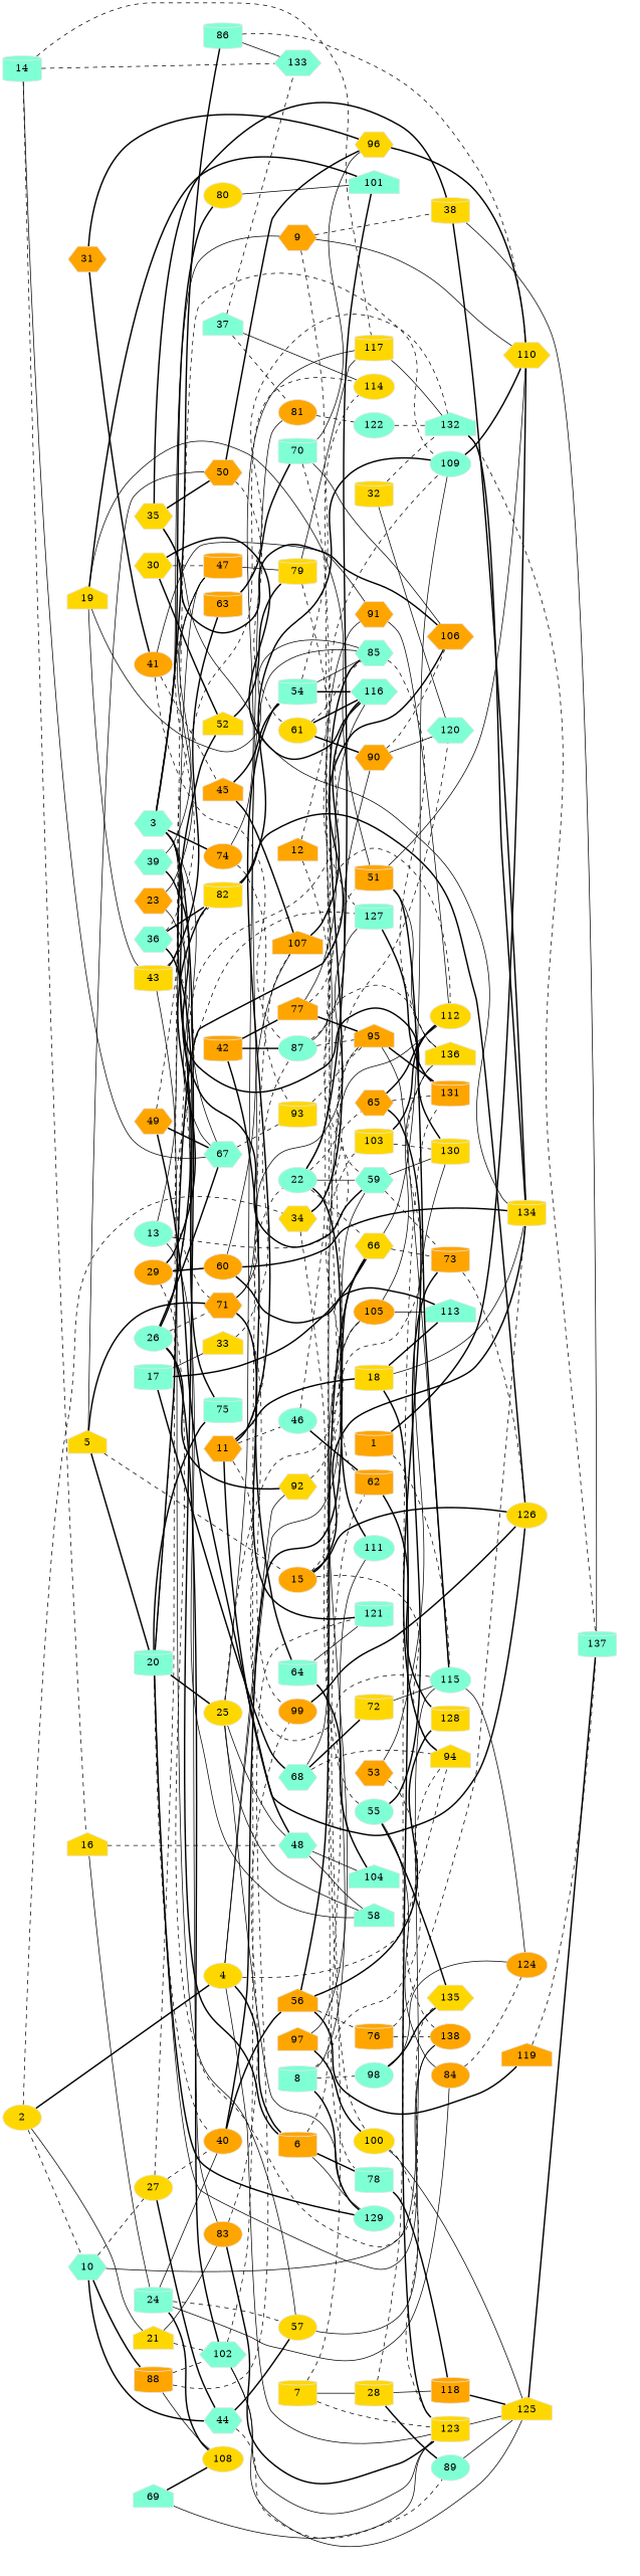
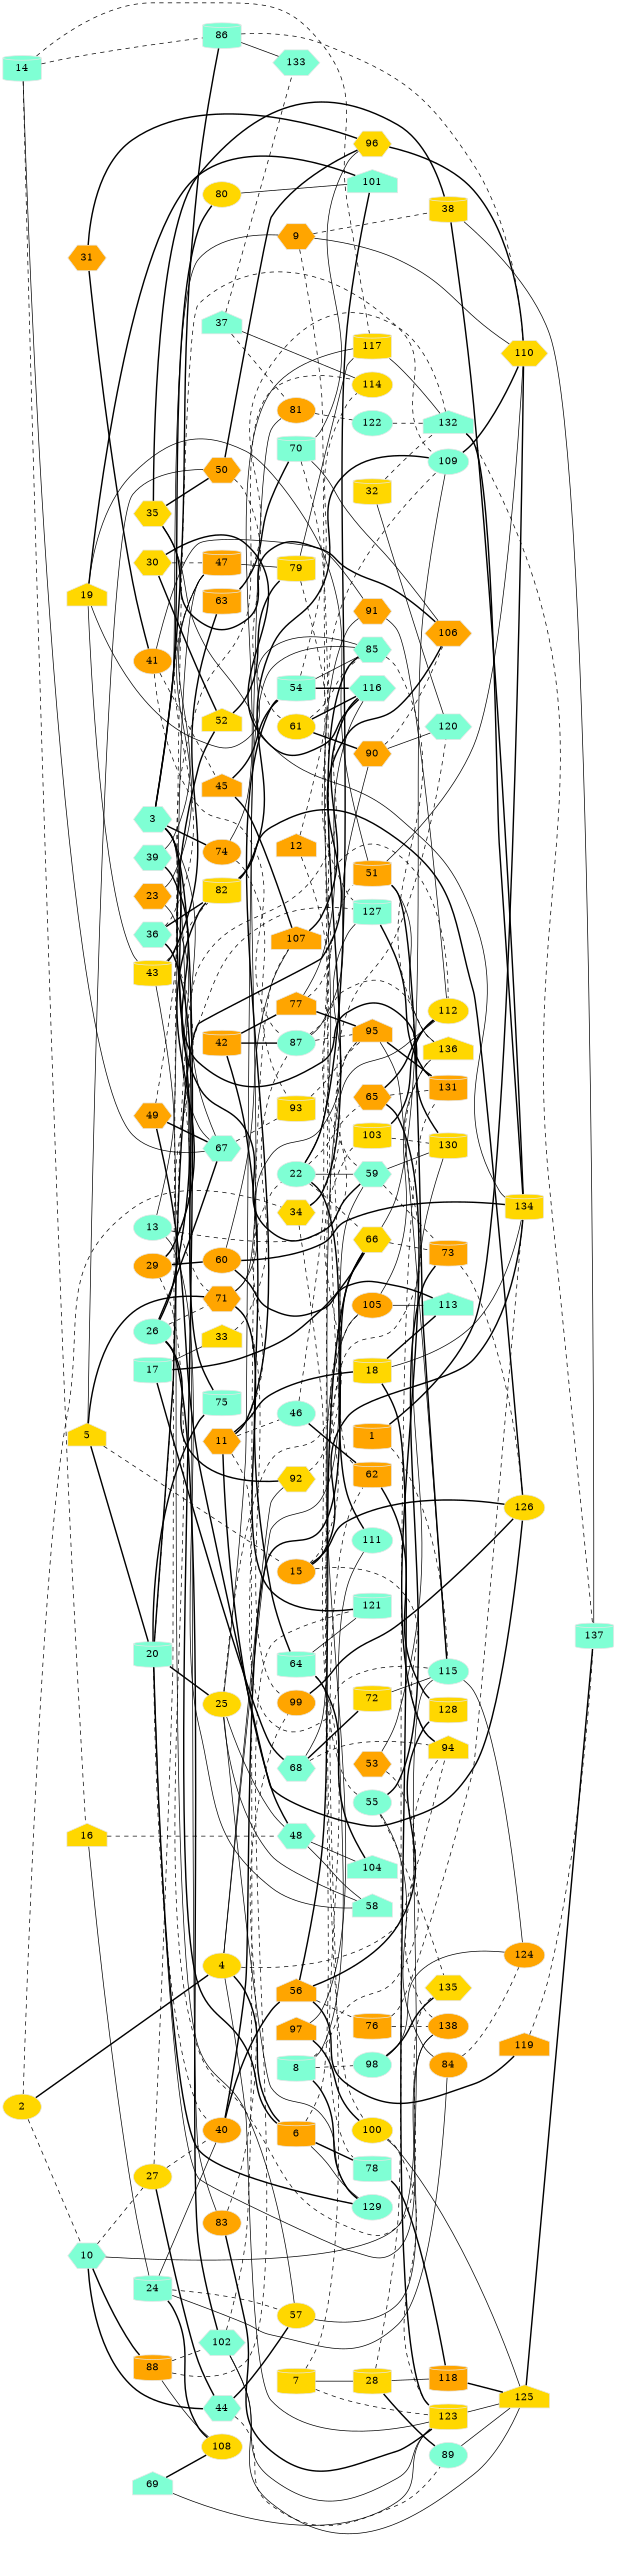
  graph {
    rankdir=LR
    node [color=gray90 fillcolor=aquamarine shape=cylinder style=filled]
    edge [style=bold]
    1 [fillcolor=orange]
    110 [fillcolor=gold shape=hexagon]
    115 [shape=ellipse]
    124 [fillcolor=orange shape=ellipse]
    2 [fillcolor=gold shape=ellipse]
    4 [fillcolor=gold shape=ellipse]
    10 [shape=hexagon]
-   21 [fillcolor=gold shape=house]
    34 [fillcolor=gold shape=hexagon]
    6 [fillcolor=orange]
    59 [shape=hexagon]
    92 [fillcolor=gold shape=hexagon]
    94 [fillcolor=gold shape=house]
    123 [fillcolor=gold]
    27 [fillcolor=gold shape=ellipse]
    44 [shape=hexagon]
    88 [fillcolor=orange]
    83 [fillcolor=orange shape=ellipse]
    102 [shape=hexagon]
    85 [shape=hexagon]
    120 [shape=hexagon]
    55 [shape=ellipse]
    3 [shape=hexagon]
    9 [fillcolor=orange shape=hexagon]
    67 [shape=hexagon]
    74 [fillcolor=orange shape=ellipse]
    80 [fillcolor=gold shape=ellipse]
    86
    130 [fillcolor=gold]
    78
    129 [shape=ellipse]
    136 [fillcolor=gold shape=house]
    62 [fillcolor=orange]
    38 [fillcolor=gold]
    93 [fillcolor=gold]
    117 [fillcolor=gold]
    101 [shape=house]
    99 [fillcolor=orange shape=ellipse]
    133 [shape=hexagon]
    73 [fillcolor=orange]
    103 [fillcolor=gold]
    125 [fillcolor=gold shape=house]
    5 [fillcolor=gold shape=house]
    15 [fillcolor=orange shape=ellipse]
    20
    50 [fillcolor=orange shape=hexagon]
    71 [fillcolor=orange shape=hexagon]
    105 [fillcolor=orange shape=ellipse]
    126 [fillcolor=gold shape=ellipse]
    134 [fillcolor=gold]
    25 [fillcolor=gold shape=ellipse]
    40 [fillcolor=orange shape=ellipse]
    75
    106 [fillcolor=orange shape=hexagon]
    116 [shape=hexagon]
    138 [fillcolor=orange shape=ellipse]
    96 [fillcolor=gold shape=hexagon]
    61 [fillcolor=gold shape=ellipse]
    127
    121
    118 [fillcolor=orange]
    7 [fillcolor=gold]
    28 [fillcolor=gold]
    89 [shape=ellipse]
    131 [fillcolor=orange]
    128 [fillcolor=gold]
    8
    98 [shape=ellipse]
    111 [shape=ellipse]
    135 [fillcolor=gold shape=hexagon]
    137
    109 [shape=ellipse]
    57 [fillcolor=gold shape=ellipse]
    108 [fillcolor=gold shape=ellipse]
    11 [fillcolor=orange shape=hexagon]
    18 [fillcolor=gold]
    22 [shape=ellipse]
    46 [shape=ellipse]
    48 [shape=hexagon]
    54
    113 [shape=house]
    66 [fillcolor=gold shape=hexagon]
    65 [fillcolor=orange shape=hexagon]
    91 [fillcolor=orange shape=hexagon]
    51 [fillcolor=orange]
    58 [shape=house]
    104 [shape=house]
    114 [fillcolor=gold shape=ellipse]
    12 [fillcolor=orange shape=house]
    13 [shape=ellipse]
    47 [fillcolor=orange]
    95 [fillcolor=orange shape=house]
    79 [fillcolor=gold]
    14
    16 [fillcolor=gold shape=house]
    24
    132 [shape=house]
    84 [fillcolor=orange shape=ellipse]
    33 [fillcolor=gold shape=house]
    17
    68 [shape=hexagon]
    87 [shape=ellipse]
    112 [fillcolor=gold shape=ellipse]
    72 [fillcolor=gold]
    19 [fillcolor=gold shape=house]
    43 [fillcolor=gold]
    82 [fillcolor=gold]
    63 [fillcolor=orange]
    81 [fillcolor=orange shape=ellipse]
    56 [fillcolor=orange shape=house]
    107 [fillcolor=orange shape=house]
    23 [fillcolor=orange shape=hexagon]
    122 [shape=ellipse]
    26 [shape=ellipse]
    52 [fillcolor=gold shape=house]
    29 [fillcolor=orange shape=ellipse]
    60 [fillcolor=orange shape=ellipse]
    30 [fillcolor=gold shape=hexagon]
    31 [fillcolor=orange shape=hexagon]
    41 [fillcolor=orange shape=ellipse]
    45 [fillcolor=orange shape=house]
    32 [fillcolor=gold]
    90 [fillcolor=orange shape=hexagon]
    35 [fillcolor=gold shape=hexagon]
    36 [shape=hexagon]
    37 [shape=house]
    39 [shape=hexagon]
    76 [fillcolor=orange]
    119 [fillcolor=orange shape=house]
    42 [fillcolor=orange]
    64
    77 [fillcolor=orange shape=house]
    70
    49 [fillcolor=orange shape=hexagon]
    53 [fillcolor=orange shape=hexagon]
    100 [fillcolor=gold shape=ellipse]
    69 [shape=house]
    97 [fillcolor=orange shape=house]
    1 -- 110
    1 -- 115 [style=dashed]
    115 -- 124 [style=solid]
    2 -- 4
    2 -- 10 [style=dashed]
-   2 -- 21 [style=solid]
    2 -- 34 [style=dashed]
    4 -- 6
    4 -- 59 [style=solid]
    4 -- 92 [style=solid]
    4 -- 94 [style=dashed]
    4 -- 123 [style=solid]
    10 -- 115 [style=solid]
    10 -- 27 [style=dashed]
    10 -- 44
    10 -- 88
-   21 -- 83 [style=solid]
-   21 -- 102 [style=dashed]
    34 -- 85
    34 -- 120 [style=dashed]
    34 -- 55 [style=dashed]
    6 -- 78
    6 -- 129 [style=solid]
    6 -- 136 [style=dashed]
    59 -- 130 [style=solid]
    59 -- 73 [style=dashed]
    92 -- 103 [style=dashed]
    123 -- 125 [style=solid]
    27 -- 44
    27 -- 40 [style=dashed]
    27 -- 109 [style=dashed]
    44 -- 89 [style=dashed]
    44 -- 57
    88 -- 102 [style=dashed]
    88 -- 121 [style=dashed]
    88 -- 108 [style=solid]
    83 -- 123
    83 -- 99 [style=dashed]
    102 -- 123 [style=solid]
    102 -- 125 [style=solid]
    102 -- 107 [style=dashed]
    85 -- 136 [style=dashed]
    55 -- 73
-   55 -- 135
+   55 -- 135 [style=dashed]
    55 -- 84 [style=solid]
    3 -- 6
    3 -- 83 [style=solid]
    3 -- 9 [style=solid]
    3 -- 67 [style=solid]
    3 -- 74
    3 -- 80
    3 -- 86
    3 -- 130
    9 -- 110 [style=solid]
    9 -- 62 [style=dashed]
    9 -- 38 [style=dashed]
    67 -- 93 [style=dashed]
    74 -- 93 [style=dashed]
    74 -- 117 [style=solid]
    80 -- 101 [style=solid]
    86 -- 110 [style=dashed]
    86 -- 133 [style=solid]
    78 -- 118
    62 -- 128
    38 -- 134
    38 -- 137 [style=solid]
    93 -- 95 [style=dashed]
    117 -- 132 [style=solid]
    99 -- 126
    73 -- 126 [style=dashed]
    103 -- 130 [style=dashed]
    103 -- 112
    125 -- 137
    5 -- 15 [style=dashed]
    5 -- 20
    5 -- 50 [style=solid]
    5 -- 71
    15 -- 94 [style=dashed]
    15 -- 105 [style=dashed]
    15 -- 126
    15 -- 134
    20 -- 129
    20 -- 25
    20 -- 40 [style=dashed]
    20 -- 75
    20 -- 106
    20 -- 116 [style=dashed]
    20 -- 138 [style=solid]
    50 -- 96
    50 -- 61 [style=dashed]
    71 -- 85 [style=solid]
    71 -- 99 [style=dashed]
    71 -- 127 [style=solid]
    71 -- 121
    105 -- 136 [style=solid]
    105 -- 113 [style=solid]
    25 -- 129 [style=solid]
    25 -- 48 [style=solid]
    25 -- 58 [style=solid]
    25 -- 95 [style=dashed]
    25 -- 81 [style=solid]
    40 -- 66
    40 -- 56
    96 -- 110
    61 -- 85 [style=dashed]
    61 -- 116
    61 -- 90
    127 -- 131
    118 -- 125
    7 -- 123 [style=dashed]
    7 -- 62 [style=dashed]
    7 -- 28 [style=solid]
    28 -- 118 [style=solid]
    28 -- 89
    28 -- 131 [style=dashed]
    89 -- 125 [style=solid]
    8 -- 94 [style=dashed]
    8 -- 129
    8 -- 98 [style=dashed]
    8 -- 111 [style=solid]
    98 -- 124 [style=solid]
    98 -- 135
    109 -- 110
    57 -- 138 [style=solid]
    11 -- 115 [style=dashed]
    11 -- 18
    11 -- 22 [style=dashed]
    11 -- 46 [style=dashed]
    11 -- 48
    11 -- 54
    18 -- 123
    18 -- 134 [style=solid]
    18 -- 113
    22 -- 59 [style=solid]
    22 -- 101
    22 -- 111
    22 -- 66 [style=dashed]
    22 -- 65 [style=dashed]
    22 -- 91 [style=solid]
    46 -- 62
    46 -- 51 [style=dashed]
    48 -- 58 [style=solid]
    48 -- 104 [style=solid]
    54 -- 85 [style=solid]
    54 -- 116
    54 -- 114 [style=dashed]
    66 -- 73 [style=dashed]
    66 -- 109 [style=solid]
    65 -- 94
    65 -- 131 [style=dashed]
    65 -- 112
    91 -- 112 [style=solid]
    51 -- 110 [style=solid]
    51 -- 115
    51 -- 136 [style=solid]
    12 -- 59 [style=dashed]
    12 -- 109 [style=dashed]
    13 -- 58 [style=solid]
    13 -- 47 [style=solid]
    13 -- 95 [style=dashed]
    47 -- 79 [style=solid]
    95 -- 115 [style=solid]
    95 -- 131
    79 -- 117 [style=solid]
    79 -- 127 [style=dashed]
    14 -- 67 [style=solid]
    14 -- 117 [style=dashed]
-   14 -- 133 [style=dashed]
+   14 -- 86 [style=dashed]
    14 -- 16 [style=dashed]
    16 -- 48 [style=dashed]
    16 -- 24 [style=solid]
    24 -- 40 [style=solid]
    24 -- 57 [style=dashed]
    24 -- 108
    24 -- 84 [style=solid]
    132 -- 134
    132 -- 137 [style=dashed]
    84 -- 124 [style=dashed]
    33 -- 87 [style=dashed]
    17 -- 66
    17 -- 33 [style=solid]
    17 -- 68
    68 -- 94 [style=dashed]
    68 -- 112 [style=solid]
    68 -- 72
    87 -- 131 [style=dashed]
    87 -- 95 [style=dashed]
    87 -- 90 [style=solid]
    72 -- 115 [style=solid]
    19 -- 85 [style=solid]
    19 -- 101
    19 -- 51 [style=solid]
    19 -- 43 [style=solid]
    43 -- 57 [style=solid]
    43 -- 82 [style=dashed]
    43 -- 63
    82 -- 126
    82 -- 109
    63 -- 132 [style=dashed]
    63 -- 70
    81 -- 122 [style=dashed]
    56 -- 128
    56 -- 66
    56 -- 76 [style=dashed]
    56 -- 119
    107 -- 116
    23 -- 67 [style=solid]
    23 -- 47 [style=solid]
    122 -- 132 [style=dashed]
    26 -- 92
    26 -- 102
    26 -- 67
    26 -- 71 [style=dashed]
    26 -- 52
    52 -- 79
    29 -- 127 [style=dashed]
    29 -- 135 [style=dashed]
    29 -- 82
    29 -- 60
    60 -- 134
    60 -- 113
    60 -- 107 [style=solid]
    30 -- 116
    30 -- 47 [style=dashed]
    30 -- 52
    31 -- 96
    31 -- 41
    41 -- 91 [style=solid]
    41 -- 87 [style=dashed]
    41 -- 45 [style=dashed]
    45 -- 54
    45 -- 107
    32 -- 120 [style=solid]
    32 -- 132 [style=dashed]
    90 -- 120 [style=solid]
    90 -- 106 [style=dashed]
    35 -- 38
    35 -- 50
    35 -- 134 [style=solid]
    35 -- 106
    36 -- 71 [style=dashed]
    36 -- 75
    36 -- 47 [style=dashed]
    36 -- 82
    37 -- 133 [style=dashed]
    37 -- 114 [style=solid]
    37 -- 81 [style=dashed]
    39 -- 59
    39 -- 47 [style=solid]
    76 -- 134 [style=dashed]
    76 -- 138 [style=dashed]
    119 -- 137 [style=dashed]
    42 -- 87
    42 -- 64
    42 -- 77
    64 -- 78 [style=dashed]
    64 -- 121 [style=solid]
    64 -- 104
    77 -- 116 [style=solid]
    77 -- 95
    77 -- 112 [style=dashed]
    70 -- 106 [style=solid]
    70 -- 96 [style=solid]
    70 -- 100 [style=dashed]
    49 -- 67
    49 -- 126
    49 -- 114 [style=dashed]
    53 -- 130 [style=solid]
    53 -- 138 [style=dashed]
    100 -- 123 [style=dashed]
    100 -- 125 [style=solid]
    69 -- 123 [style=solid]
    69 -- 108
    97 -- 105 [style=solid]
    97 -- 100
  }
